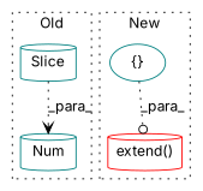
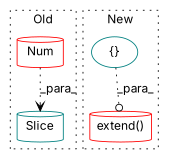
  digraph {
    fontname=Inter
    node [color=teal fontname=Inter shape=cylinder]
    edge [fontname=Inter style=dotted]
    n1 [a=80 l=1 label=Slice s=7238]
-   n2 [a=76 l=2 label=Num s=7239]
+   n2 [a=76 color=red l=2 label=Num s=7239]
    n3 [a=75 color=red l="22,1" label="extend()" s="10633,10667"]
    n4 [a=59 l="2,1" label="{}" s="9779,9779" shape=ellipse]
    subgraph cluster_1 {
      label=Old
      style=dotted
      n1
      n2
    }
    subgraph cluster_2 {
      label=New
      style=dotted
      n3
      n4
    }
-   n1 -> n2 [arrowhead=vee label=_para_]
+   n2 -> n1 [arrowhead=vee label=_para_]
    n4 -> n3 [arrowhead=odot label=_para_]
  }
